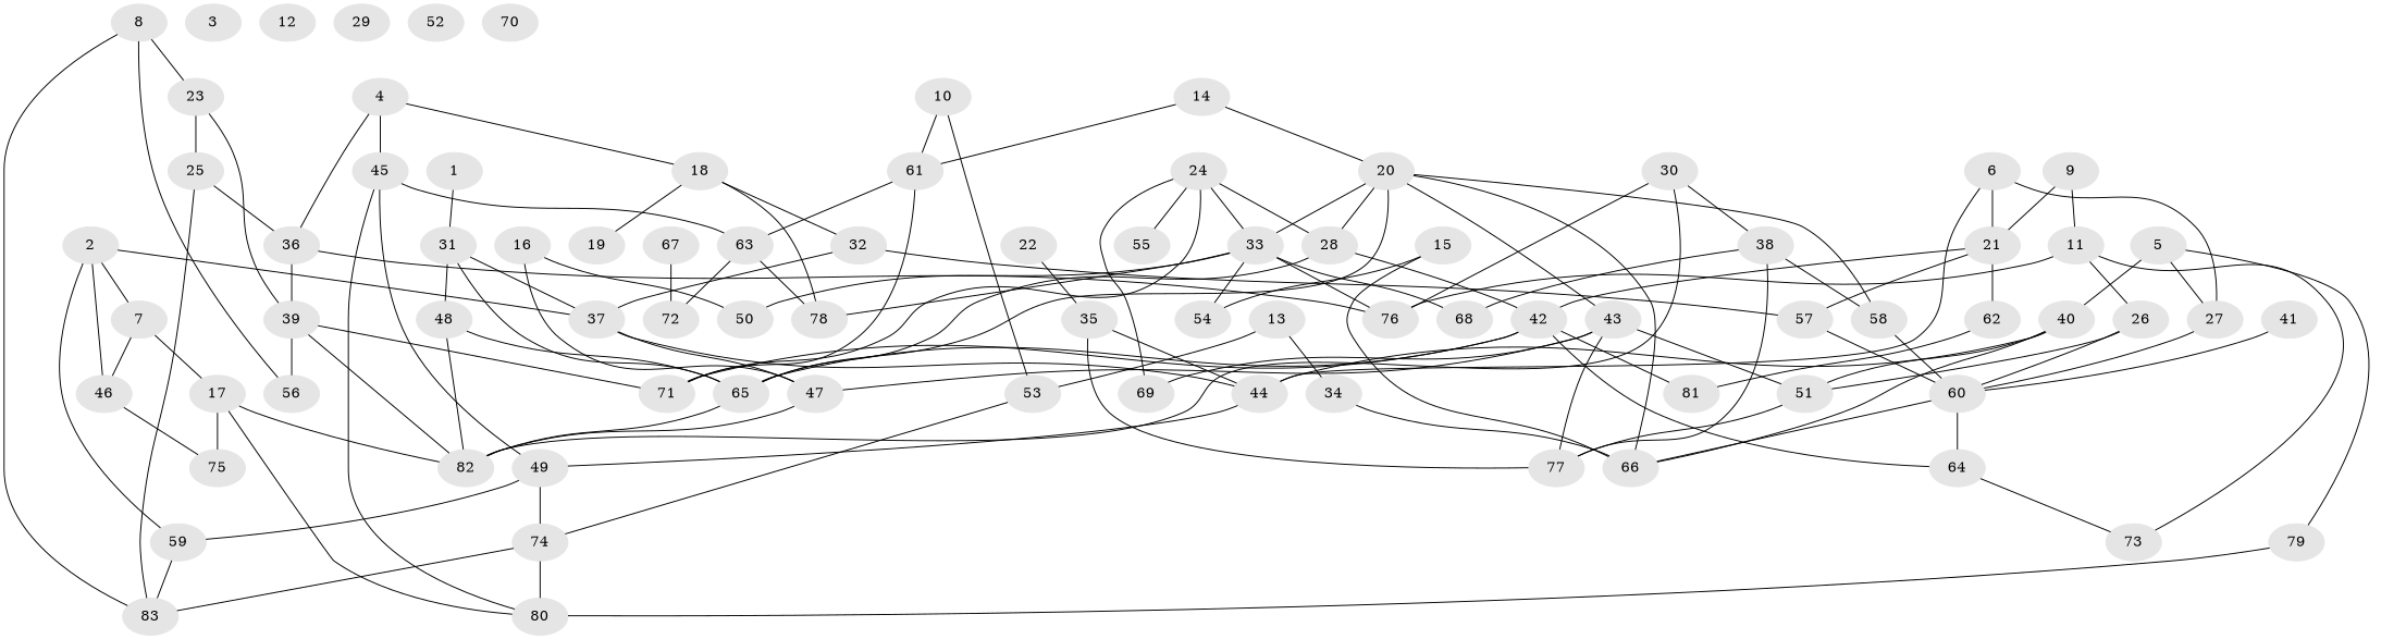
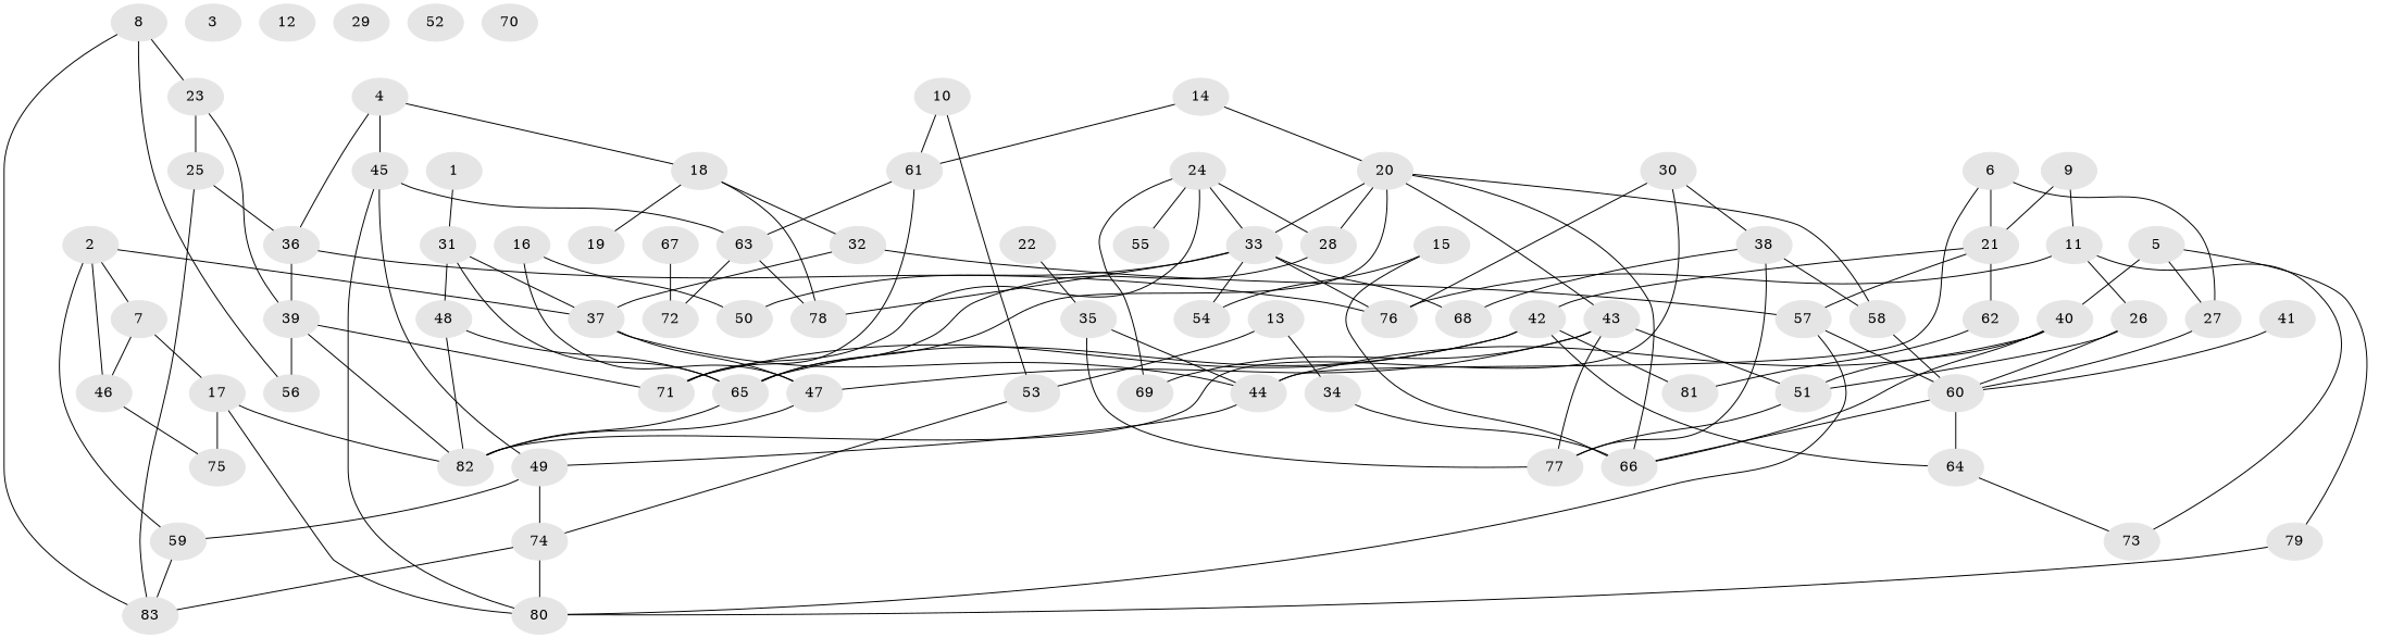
  graph {
    node [color=gray90 style=filled]
    1
    31
    37
    65
    48
    2
    7
    46
    59
    17
    44
    47
    75
    83
    3
    4
    18
    36
    45
    13
    53
    34
    19
    32
    78
    76
    39
    5
    27
    40
    79
    60
    66
    51
    80
    6
    21
    42
    57
    62
    49
    82
    8
    23
    56
    25
    9
    11
    26
    73
    10
    61
    74
    71
    63
    12
    14
    20
    28
    33
    43
    58
    15
    54
    16
    50
    68
    69
    77
    64
    81
    22
    35
    24
    55
    29
    30
    38
    41
    72
    67
    52
    70
    1 -- 31
    31 -- 37
    31 -- 65
    31 -- 48
    37 -- 44
    37 -- 47
    65 -- 82
    48 -- 65
    48 -- 82
    2 -- 37
    2 -- 7
    2 -- 46
    2 -- 59
    7 -- 46
    7 -- 17
    46 -- 75
    59 -- 83
    17 -- 75
    17 -- 80
    17 -- 82
    44 -- 49
    47 -- 82
    4 -- 18
    4 -- 36
    4 -- 45
    18 -- 19
    18 -- 32
    18 -- 78
    36 -- 76
    36 -- 39
    45 -- 80
    45 -- 49
    45 -- 63
    13 -- 53
    13 -- 34
    53 -- 74
    34 -- 66
    32 -- 37
    32 -- 57
    39 -- 82
    39 -- 56
    39 -- 71
    5 -- 27
    5 -- 40
    5 -- 79
    27 -- 60
    40 -- 44
    40 -- 66
    40 -- 51
    79 -- 80
    60 -- 66
    60 -- 64
    51 -- 77
    6 -- 44
    6 -- 27
    6 -- 21
    21 -- 42
    21 -- 57
    21 -- 62
    42 -- 65
    42 -- 71
    42 -- 64
    42 -- 81
    57 -- 60
+   57 -- 80
    62 -- 81
    49 -- 59
    49 -- 74
    8 -- 83
    8 -- 23
    8 -- 56
    23 -- 39
    23 -- 25
    25 -- 83
    25 -- 36
    9 -- 21
    9 -- 11
    11 -- 76
    11 -- 26
    11 -- 73
    26 -- 60
    26 -- 51
    10 -- 53
    10 -- 61
    61 -- 71
    61 -- 63
    74 -- 83
    74 -- 80
    63 -- 78
    63 -- 72
    14 -- 61
    14 -- 20
    20 -- 65
    20 -- 66
    20 -- 28
    20 -- 33
    20 -- 43
    20 -- 58
    28 -- 65
-   28 -- 42
    33 -- 78
    33 -- 76
    33 -- 54
    33 -- 50
    33 -- 68
    43 -- 47
    43 -- 51
    43 -- 69
    43 -- 77
    58 -- 60
    15 -- 66
    15 -- 54
    16 -- 47
    16 -- 50
    64 -- 73
    22 -- 35
    35 -- 44
    35 -- 77
    24 -- 71
    24 -- 28
    24 -- 33
    24 -- 69
    24 -- 55
    30 -- 76
    30 -- 82
    30 -- 38
    38 -- 58
    38 -- 68
    38 -- 77
    41 -- 60
    67 -- 72
  }
